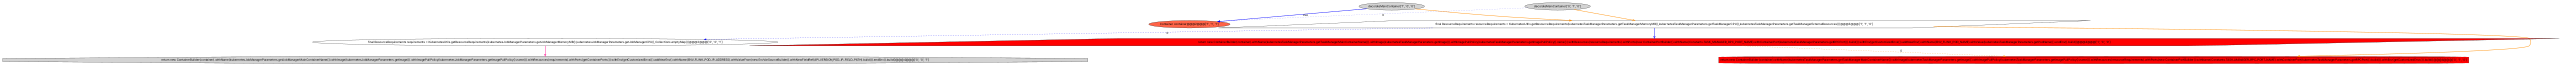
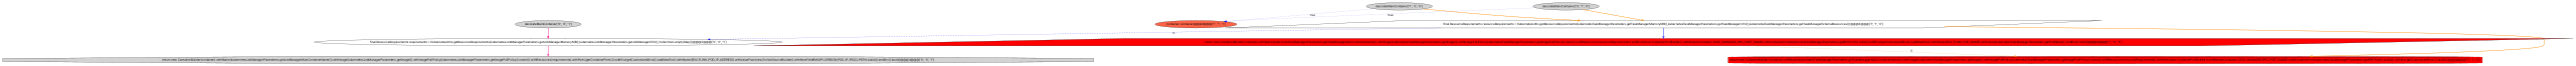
  digraph {
    fontname=Inter
    node [fillcolor=lightgray fontname=Inter shape=ellipse style=filled]
    edge [arrowhead=normal color=darkorange fontname=Inter style=bold]
    n1 [label="decorateMainContainer['1', '0', '0']"]
    n2 [fillcolor=white label="final ResourceRequirements resourceRequirements = KubernetesUtils.getResourceRequirements(kubernetesTaskManagerParameters.getTaskManagerMemoryMB(),kubernetesTaskManagerParameters.getTaskManagerCPU(),kubernetesTaskManagerParameters.getTaskManagerExternalResources())@@@3@@@['1', '1', '0']" shape=parallelogram]
    n3 [fillcolor=tomato label="Container container@@@2@@@['1', '1', '1']"]
    n4 [fillcolor=white label="final ResourceRequirements requirements = KubernetesUtils.getResourceRequirements(kubernetesJobManagerParameters.getJobManagerMemoryMB(),kubernetesJobManagerParameters.getJobManagerCPU(),Collections.emptyMap())@@@3@@@['0', '0', '1']"]
    n5 [fillcolor=red label="return new ContainerBuilder(container).withName(kubernetesTaskManagerParameters.getTaskManagerMainContainerName()).withImage(kubernetesTaskManagerParameters.getImage()).withImagePullPolicy(kubernetesTaskManagerParameters.getImagePullPolicy().name()).withResources(resourceRequirements).withPorts(new ContainerPortBuilder().withName(Constants.TASK_MANAGER_RPC_PORT_NAME).withContainerPort(kubernetesTaskManagerParameters.getRPCPort()).build()).withEnv(getCustomizedEnvs()).build()@@@4@@@['0', '1', '0']" shape=cylinder]
    n6 [fillcolor=red label="return new ContainerBuilder(container).withName(kubernetesTaskManagerParameters.getTaskManagerMainContainerName()).withImage(kubernetesTaskManagerParameters.getImage()).withImagePullPolicy(kubernetesTaskManagerParameters.getImagePullPolicy().name()).withResources(resourceRequirements).withPorts(new ContainerPortBuilder().withName(Constants.TASK_MANAGER_RPC_PORT_NAME).withContainerPort(kubernetesTaskManagerParameters.getRPCPort()).build()).withEnv(getCustomizedEnvs()).addNewEnv().withName(ENV_FLINK_POD_NAME).withValue(kubernetesTaskManagerParameters.getPodName()).endEnv().build()@@@4@@@['1', '0', '0']" shape=parallelogram]
    n7 [label="return new ContainerBuilder(container).withName(kubernetesJobManagerParameters.getJobManagerMainContainerName()).withImage(kubernetesJobManagerParameters.getImage()).withImagePullPolicy(kubernetesJobManagerParameters.getImagePullPolicy().name()).withResources(requirements).withPorts(getContainerPorts()).withEnv(getCustomizedEnvs()).addNewEnv().withName(ENV_FLINK_POD_IP_ADDRESS).withValueFrom(new EnvVarSourceBuilder().withNewFieldRef(API_VERSION,POD_IP_FIELD_PATH).build()).endEnv().build()@@@4@@@['0', '0', '1']" shape=octagon]
+   n8 [label="decorateMainContainer['0', '0', '1']"]
    n9 [label="decorateMainContainer['0', '1', '0']"]
    n1 -> n2
-   n1 -> n3 [color=blue label=true]
+   n1 -> n3 [color=blue label=true style=dotted]
    n2 -> n4 [color=blue label=0 style=dashed]
    n2 -> n5
    n2 -> n6 [arrowhead=onormal color=blue]
    n4 -> n7 [arrowhead=onormal color=deeppink]
    n6 -> n5 [label=0 style=dashed]
+   n8 -> n4 [color=deeppink]
    n9 -> n2 [arrowhead=onormal]
-   n9 -> n3 [color=blue label=0 style=dotted]
+   n9 -> n3 [color=blue label=true style=dotted]
  }
